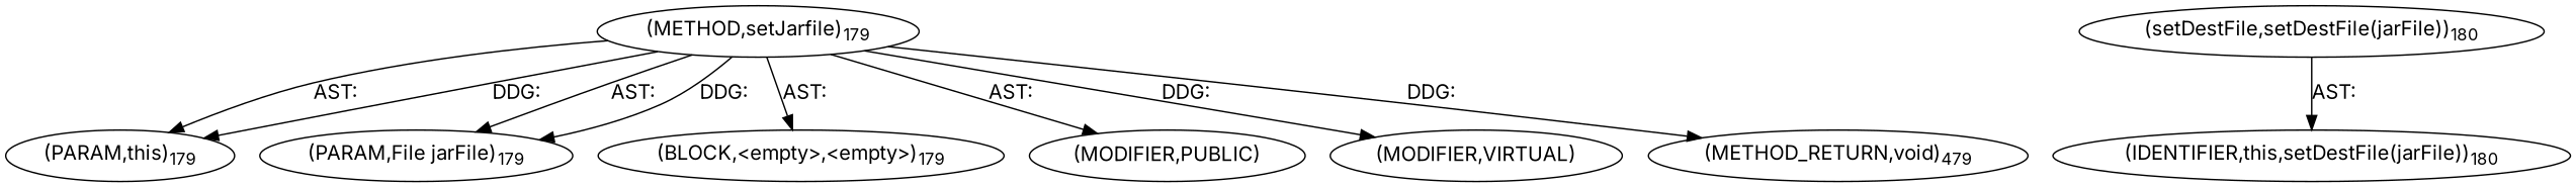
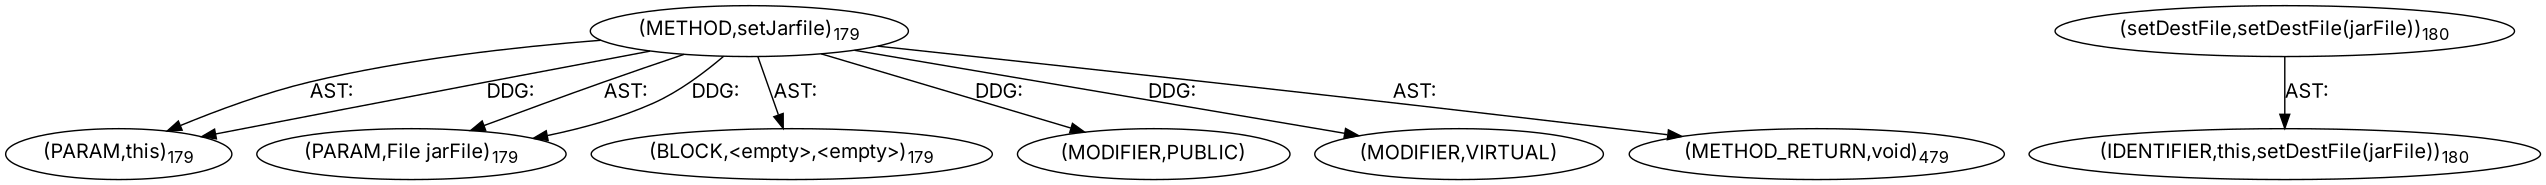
  digraph {
    fontname=Inter
    node [fontname=Inter]
    edge [fontname=Inter]
    n1 [label=<(METHOD,setJarfile)<SUB>179</SUB>>]
    n2 [label=<(PARAM,this)<SUB>179</SUB>>]
    n3 [label=<(PARAM,File jarFile)<SUB>179</SUB>>]
    n4 [label=<(BLOCK,&lt;empty&gt;,&lt;empty&gt;)<SUB>179</SUB>>]
    n5 [label=<(MODIFIER,PUBLIC)>]
    n6 [label=<(MODIFIER,VIRTUAL)>]
    n7 [label=<(METHOD_RETURN,void)<SUB>479</SUB>>]
    n8 [label=<(setDestFile,setDestFile(jarFile))<SUB>180</SUB>>]
    n9 [label=<(IDENTIFIER,this,setDestFile(jarFile))<SUB>180</SUB>>]
    n1 -> n2 [label="AST: "]
    n1 -> n2 [label="DDG: "]
    n1 -> n3 [label="AST: "]
    n1 -> n3 [label="DDG: "]
    n1 -> n4 [label="AST: "]
-   n1 -> n5 [label="AST: "]
+   n1 -> n5 [label="DDG: "]
    n1 -> n6 [label="DDG: "]
-   n1 -> n7 [label="DDG: "]
+   n1 -> n7 [label="AST: "]
    n8 -> n9 [label="AST: "]
  }
